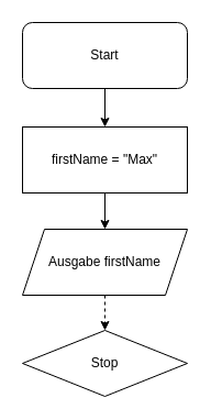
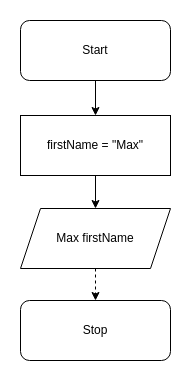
  <mxCell id="0" />
  <mxCell id="1" parent="0" />
  <mxCell id="2" value="" style="edgeStyle=none;html=1;" edge="1" parent="1" source="3" target="6"><mxGeometry relative="1" as="geometry" /></mxCell>
  <mxCell id="3" value="Start" style="rounded=1;whiteSpace=wrap;html=1;" vertex="1" parent="1"><mxGeometry x="20" y="20" width="150" height="60" as="geometry" /></mxCell>
- <mxCell id="4" value="Stop" style="rhombus;whiteSpace=wrap;html=1;" vertex="1" parent="1"><mxGeometry x="20" y="300" width="150" height="60" as="geometry" /></mxCell>
+ <mxCell id="4" value="Stop" style="rounded=1;whiteSpace=wrap;html=1;" vertex="1" parent="1"><mxGeometry x="20" y="300" width="150" height="60" as="geometry" /></mxCell>
  <mxCell id="5" value="" style="edgeStyle=none;html=1;" edge="1" parent="1" source="6" target="8"><mxGeometry relative="1" as="geometry" /></mxCell>
  <mxCell id="6" value="firstName = &quot;Max&quot;" style="rounded=0;whiteSpace=wrap;html=1;" vertex="1" parent="1"><mxGeometry x="20" y="115" width="150" height="60" as="geometry" /></mxCell>
  <mxCell id="7" value="" style="edgeStyle=none;html=1;dashed=1;" edge="1" parent="1" source="8" target="4"><mxGeometry relative="1" as="geometry" /></mxCell>
- <mxCell id="8" value="Ausgabe firstName" style="shape=parallelogram;perimeter=parallelogramPerimeter;whiteSpace=wrap;html=1;fixedSize=1;" vertex="1" parent="1"><mxGeometry x="20" y="208" width="150" height="60" as="geometry" /></mxCell>
+ <mxCell id="8" value="Max firstName" style="shape=parallelogram;perimeter=parallelogramPerimeter;whiteSpace=wrap;html=1;fixedSize=1;" vertex="1" parent="1"><mxGeometry x="20" y="208" width="150" height="60" as="geometry" /></mxCell>
